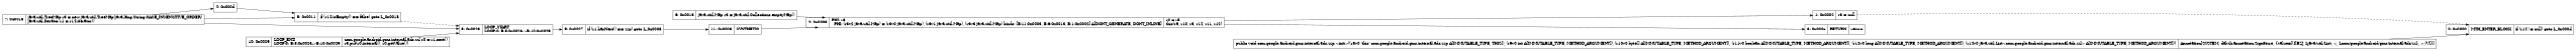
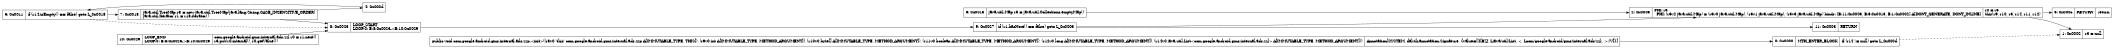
  digraph {
    rankdir=LR
    node [shape=record]
    n1 [label="{0\:\ 0x0000|MTH_ENTER_BLOCK\l|if (r14 != null) goto L_0x000d\l}"]
    n2 [label="{1\:\ 0x0002|r3 = null\l}"]
    n3 [label="{4\:\ 0x000d}"]
    n4 [label="{5\:\ 0x0011|if (r14.isEmpty() == false) goto L_0x0018\l}"]
    n5 [label="{2\:\ 0x0003|PHI: r3 \l  PHI: (r3v2 java.util.Map) = (r3v0 java.util.Map), (r3v1 java.util.Map), (r3v3 java.util.Map) binds: [B:11:0x0003, B:6:0x0013, B:1:0x0002] A[DONT_GENERATE, DONT_INLINE]\l|r0 = r5\lthis(r9, r10, r3, r14, r11, r12)\l}"]
    n6 [label="{3\:\ 0x000c|RETURN\l|return\l}"]
-   n7 [label="{7\:\ 0x0018|java.util.TreeMap r3 = new java.util.TreeMap(java.lang.String.CASE_INSENSITIVE_ORDER)\ljava.util.Iterator r1 = r14.iterator()\l}"]
+   n7 [label="{7\:\ 0x0018|java.util.TreeMap r3 = new java.util.TreeMap(java.lang.String.CASE_INSENSITIVE_ORDER)\ljava.util.Iterator r1 = r18.iterator()\l}"]
    n8 [label="{8\:\ 0x0023|LOOP_START\lLOOP:0: B:8:0x0023\-\>B:10:0x0029\l}"]
    n9 [label="{6\:\ 0x0013|java.util.Map r3 = java.util.Collections.emptyMap()\l}"]
-   n10 [label="{9\:\ 0x0027|if (r1.hasNext() == zzp) goto L_0x0003\l}"]
-   n11 [label="{11\:\ 0x0003|SYNTHETIC\l}"]
+   n10 [label="{9\:\ 0x0027|if (r1.hasNext() == false) goto L_0x0003\l}"]
+   n11 [label="{11\:\ 0x0003|RETURN\l}"]
    n12 [label="{10\:\ 0x0029|LOOP_END\lLOOP:0: B:8:0x0023\-\>B:10:0x0029\l|com.google.android.gms.internal.ads.zzl r0 = r1.next()\lr3.put(r0.internal(), r0.getValue())\l}"]
    n13 [label="{public void com.google.android.gms.internal.ads.zzp.\<init\>((r8v0 'this' com.google.android.gms.internal.ads.zzp A[IMMUTABLE_TYPE, THIS]), (r9v0 int A[IMMUTABLE_TYPE, METHOD_ARGUMENT]), (r10v0 byte[] A[IMMUTABLE_TYPE, METHOD_ARGUMENT]), (r11v0 boolean A[IMMUTABLE_TYPE, METHOD_ARGUMENT]), (r12v0 long A[IMMUTABLE_TYPE, METHOD_ARGUMENT]), (r14v0 java.util.List\<com.google.android.gms.internal.ads.zzl\> A[IMMUTABLE_TYPE, METHOD_ARGUMENT]))  | Annotation[SYSTEM, dalvik.annotation.Signature, \{value=[(I[BZJ, Ljava\/util\/List, \<, Lcom\/google\/android\/gms\/internal\/ads\/zzl;, \>;)V]\}]\l}"]
-   n2 -> n1 [style=dashed]
+   n1 -> n2 [style=dashed]
    n3 -> n4
-   n7 -> n4
+   n4 -> n7
    n4 -> n8 [style=dashed]
    n5 -> n2
    n5 -> n6
    n7 -> n3
    n7 -> n8
    n8 -> n10
    n9 -> n5
    n10 -> n11
-   n11 -> n5
+   n10 -> n5
    n12 -> n8
    n13 -> n1
  }
